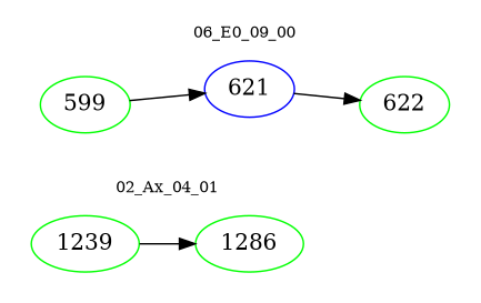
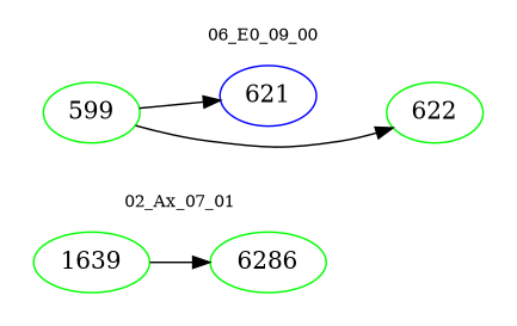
  digraph {
    rankdir=LR
    node [color=green]
    edge [color=black]
-   n1 [label=1239]
-   n2 [label=1286]
+   n1 [label=1639]
+   n2 [label=6286]
    n3 [label=599]
    n4 [label=622]
    n5 [color=blue label=621]
    subgraph cluster_1 {
      color=white
      fontsize=10
-     label="02_Ax_04_01"
+     label="02_Ax_07_01"
      n1
      n2
    }
    subgraph cluster_2 {
      color=white
      fontsize=10
      label="06_E0_09_00"
      n3
      n4
      n5
    }
    n1 -> n2
-   n5 -> n4
+   n3 -> n4
    n3 -> n5
  }
